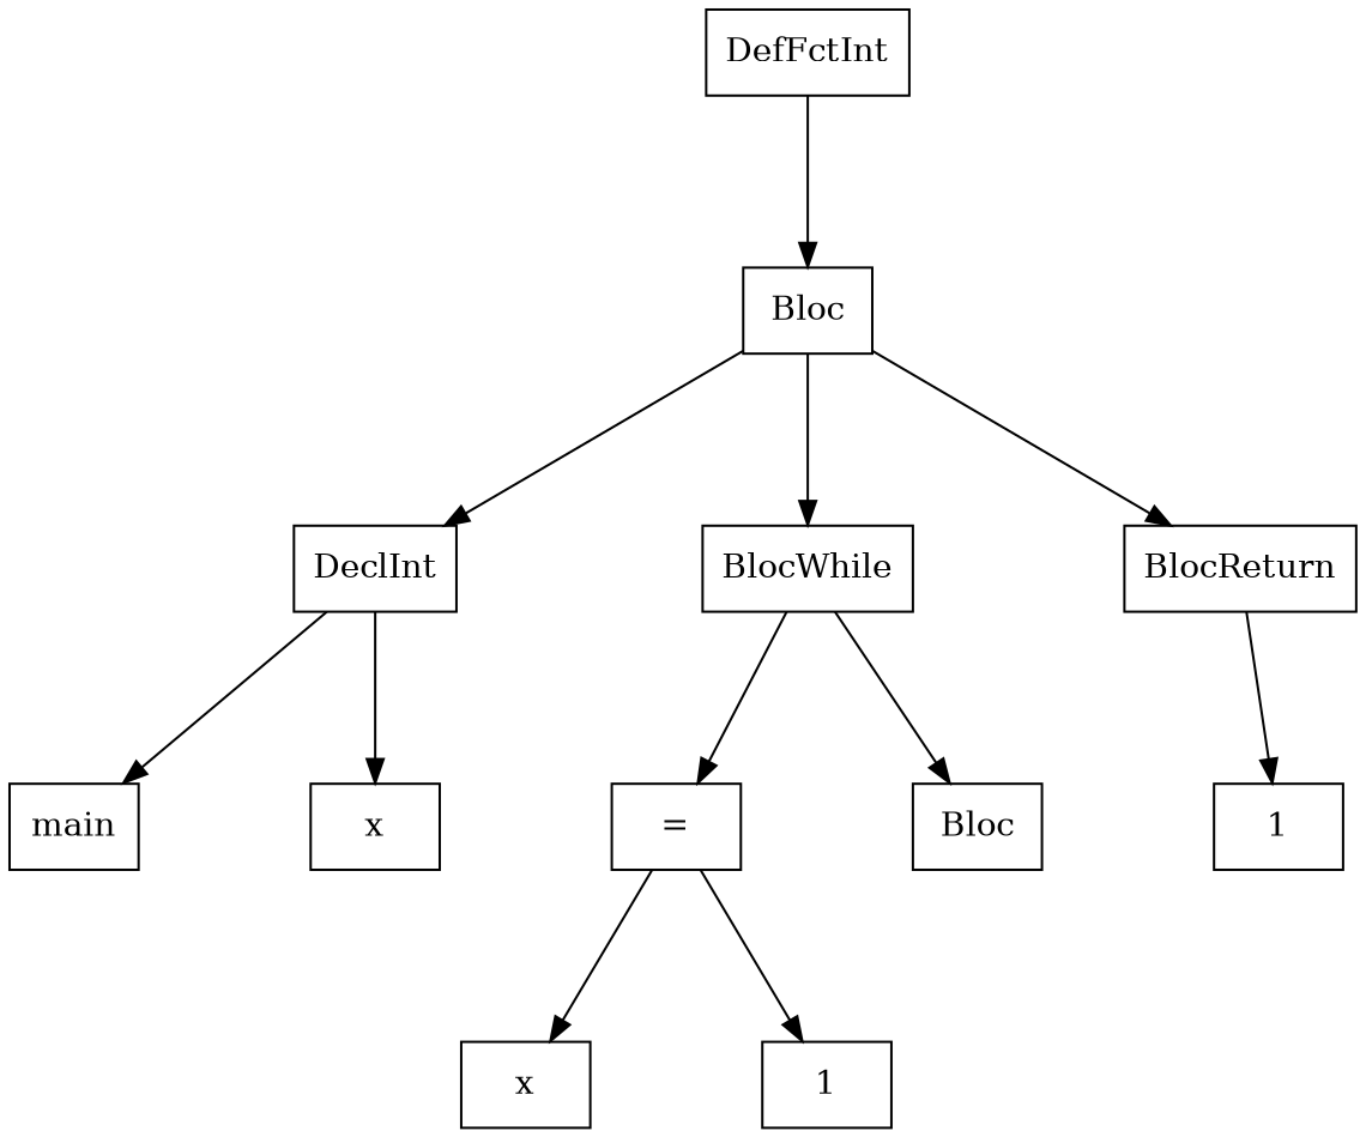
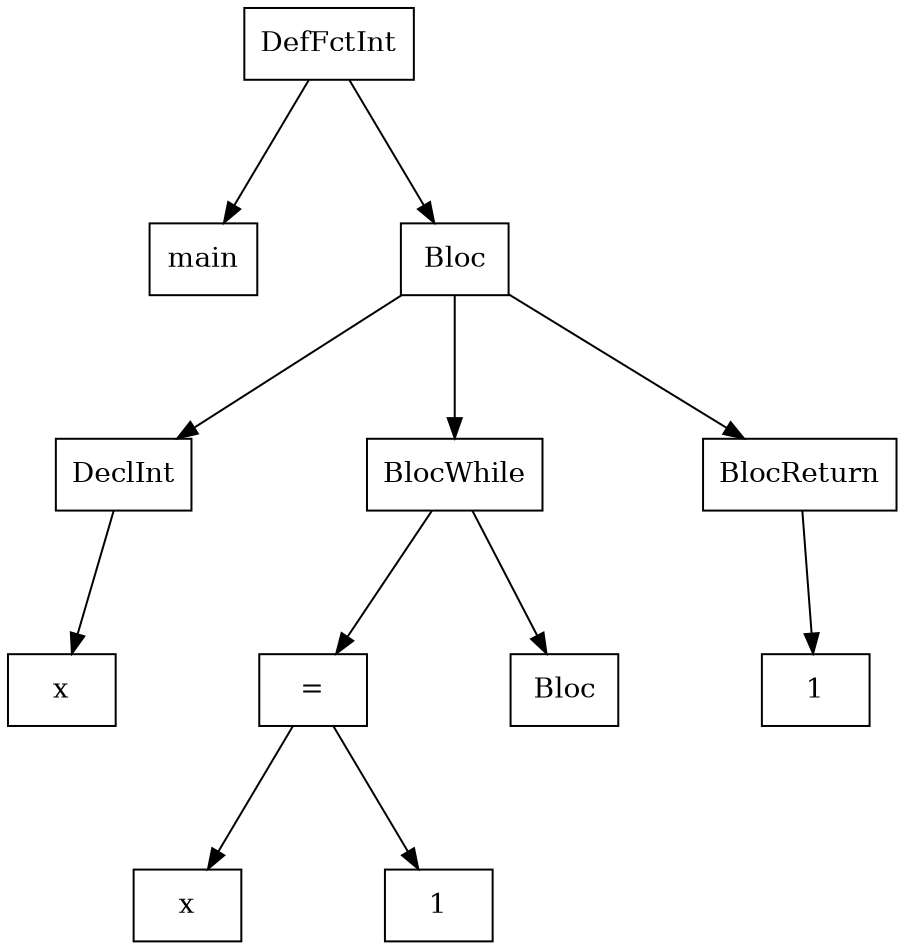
  digraph {
    nodesep=1
    ranksep=1
    node [shape=box]
    n1 [label=DefFctInt]
    n2 [label=main]
    n3 [label=Bloc]
    n4 [label=DeclInt]
    n5 [label=BlocWhile]
    n6 [label=BlocReturn]
    n7 [label=x]
    n8 [label="="]
    n9 [label=Bloc]
    n10 [label=1]
    n11 [label=x]
    n12 [label=1]
-   n4 -> n2
+   n1 -> n2
    n1 -> n3
    n3 -> n4
    n3 -> n5
    n3 -> n6
    n4 -> n7
    n5 -> n8
    n5 -> n9
    n6 -> n10
    n8 -> n11
    n8 -> n12
  }
